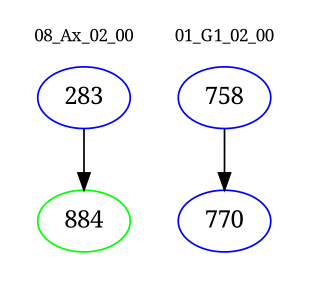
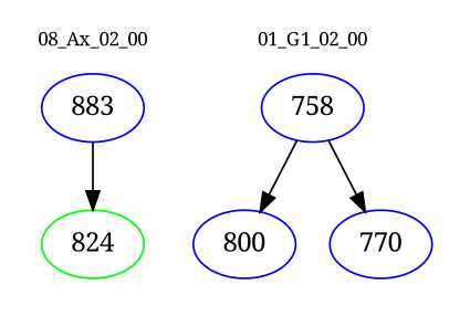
  digraph {
    fontname="Noto Serif"
    node [color=blue fontname="Noto Serif"]
    edge [color=black fontname="Noto Serif"]
-   n1 [label=283]
-   n2 [color=green label=884]
+   n1 [label=883]
+   n2 [color=green label=824]
    n3 [label=758]
+   n4 [label=800]
    n5 [label=770]
    subgraph cluster_1 {
      color=white
      fontsize=10
      label="08_Ax_02_00"
      n1
      n2
    }
    subgraph cluster_2 {
      color=white
      fontsize=10
      label="01_G1_02_00"
      n3
+     n4
      n5
    }
    n1 -> n2
+   n3 -> n4
    n3 -> n5
  }
